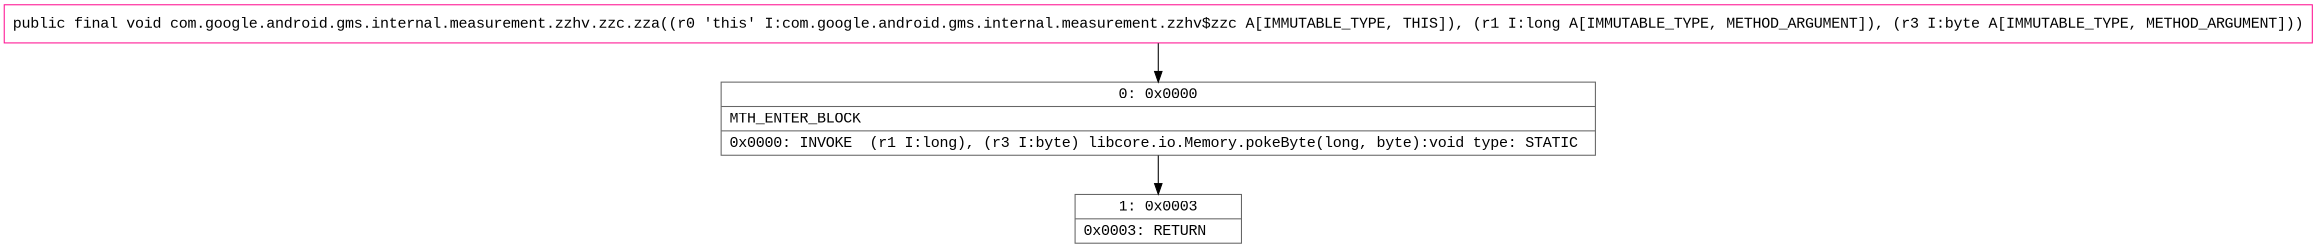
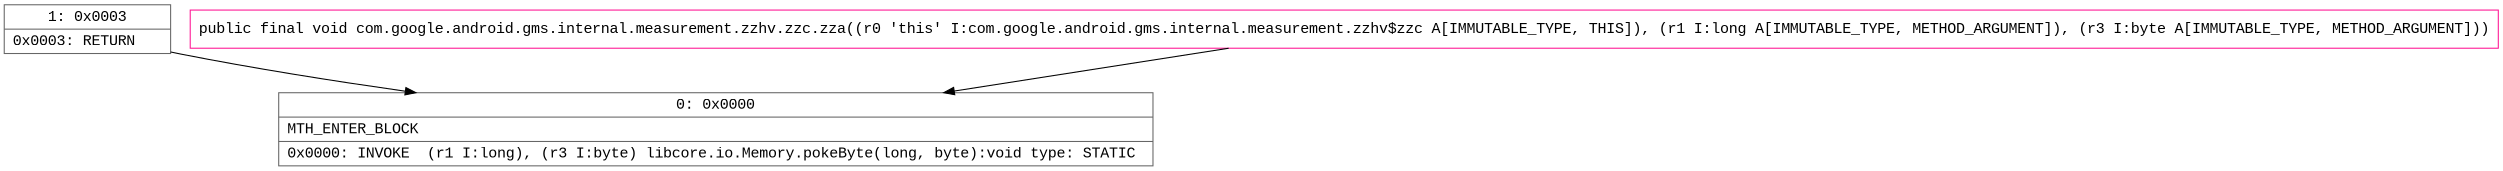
  digraph {
    fontname="Liberation Mono"
    node [shape=record color=gray40 fontname="Liberation Mono"]
    edge [style=solid fontname="Liberation Mono"]
    n1 [label="{0\:\ 0x0000|MTH_ENTER_BLOCK\l|0x0000: INVOKE  (r1 I:long), (r3 I:byte) libcore.io.Memory.pokeByte(long, byte):void type: STATIC \l}"]
    n2 [label="{1\:\ 0x0003|0x0003: RETURN   \l}"]
    n3 [label="{public final void com.google.android.gms.internal.measurement.zzhv.zzc.zza((r0 'this' I:com.google.android.gms.internal.measurement.zzhv$zzc A[IMMUTABLE_TYPE, THIS]), (r1 I:long A[IMMUTABLE_TYPE, METHOD_ARGUMENT]), (r3 I:byte A[IMMUTABLE_TYPE, METHOD_ARGUMENT])) }" color=deeppink]
-   n1 -> n2
+   n2 -> n1
    n3 -> n1
  }
